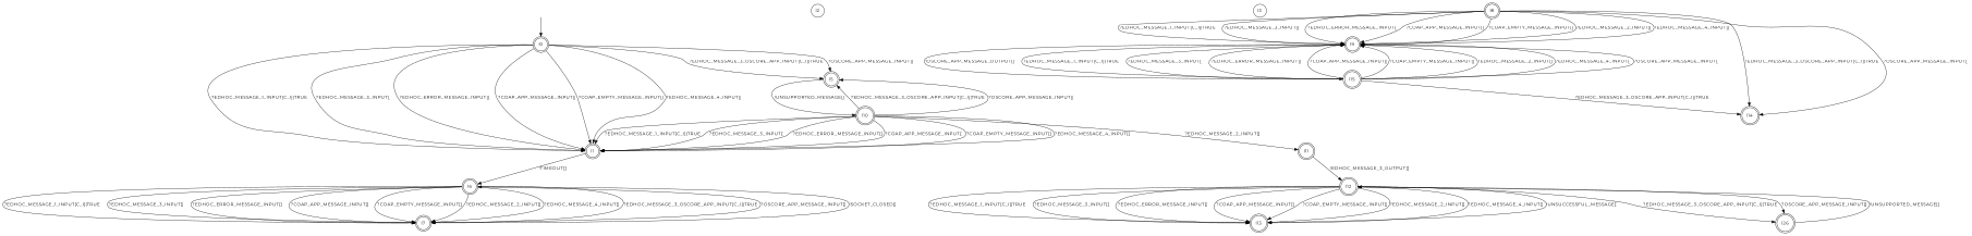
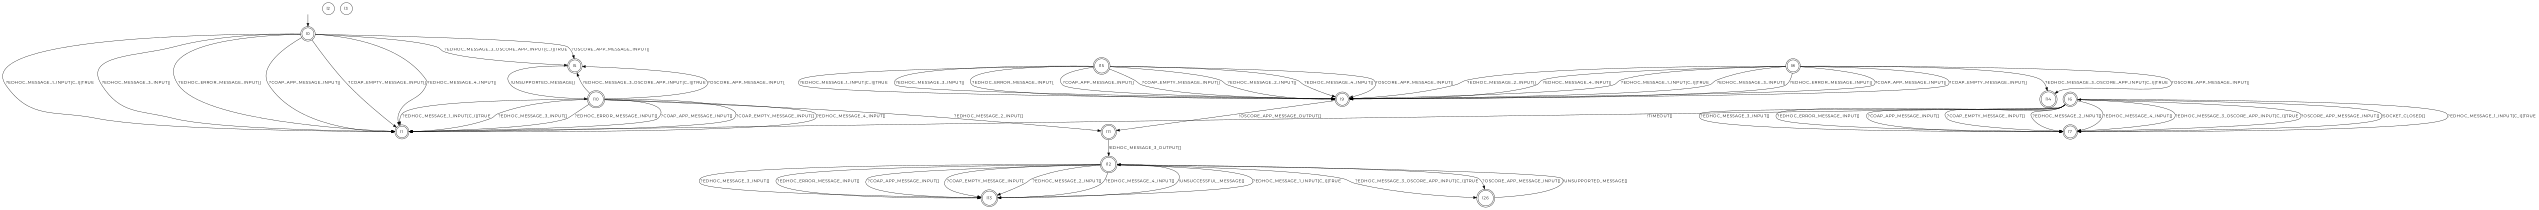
  digraph {
    fontname=Montserrat
    node [fontname=Montserrat shape=doublecircle]
    edge [fontname=Montserrat]
    "" [shape=none]
    l0
    l1
    l5
    l6
    l10
    l7
    l2 [shape=circle]
    l3 [shape=circle]
    l8
    l9
    l14
    l11
    l15
    l12
    l13
    n17 [label=l26]
    "" -> l0
    l0 -> l1 [label=<?EDHOC_MESSAGE_1_INPUT[C_I]|TRUE>]
    l0 -> l1 [label=<?EDHOC_MESSAGE_3_INPUT[]>]
    l0 -> l1 [label=<?EDHOC_ERROR_MESSAGE_INPUT[]>]
    l0 -> l1 [label=<?COAP_APP_MESSAGE_INPUT[]>]
    l0 -> l1 [label=<?COAP_EMPTY_MESSAGE_INPUT[]>]
    l0 -> l1 [label=<?EDHOC_MESSAGE_4_INPUT[]>]
    l0 -> l5 [label=<?EDHOC_MESSAGE_3_OSCORE_APP_INPUT[C_I]|TRUE>]
    l0 -> l5 [label=<?OSCORE_APP_MESSAGE_INPUT[]>]
-   l1 -> l6 [label=<!TIMEOUT[]>]
+   l6 -> l1 [label=<!TIMEOUT[]>]
    l5 -> l10 [label=<!UNSUPPORTED_MESSAGE[]>]
    l6 -> l7 [label=<?EDHOC_MESSAGE_1_INPUT[C_I]|TRUE>]
    l6 -> l7 [label=<?EDHOC_MESSAGE_3_INPUT[]>]
    l6 -> l7 [label=<?EDHOC_ERROR_MESSAGE_INPUT[]>]
    l6 -> l7 [label=<?COAP_APP_MESSAGE_INPUT[]>]
    l6 -> l7 [label=<?COAP_EMPTY_MESSAGE_INPUT[]>]
    l6 -> l7 [label=<?EDHOC_MESSAGE_2_INPUT[]>]
    l6 -> l7 [label=<?EDHOC_MESSAGE_4_INPUT[]>]
    l6 -> l7 [label=<?EDHOC_MESSAGE_3_OSCORE_APP_INPUT[C_I]|TRUE>]
    l6 -> l7 [label=<?OSCORE_APP_MESSAGE_INPUT[]>]
    l10 -> l1 [label=<?EDHOC_MESSAGE_1_INPUT[C_I]|TRUE>]
    l10 -> l1 [label=<?EDHOC_MESSAGE_3_INPUT[]>]
    l10 -> l1 [label=<?EDHOC_ERROR_MESSAGE_INPUT[]>]
    l10 -> l1 [label=<?COAP_APP_MESSAGE_INPUT[]>]
    l10 -> l1 [label=<?COAP_EMPTY_MESSAGE_INPUT[]>]
    l10 -> l1 [label=<?EDHOC_MESSAGE_4_INPUT[]>]
    l10 -> l5 [label=<?EDHOC_MESSAGE_3_OSCORE_APP_INPUT[C_I]|TRUE>]
    l10 -> l5 [label=<?OSCORE_APP_MESSAGE_INPUT[]>]
    l10 -> l11 [label=<?EDHOC_MESSAGE_2_INPUT[]>]
    l7 -> l6 [label=<!SOCKET_CLOSED[]>]
    l8 -> l9 [label=<?EDHOC_MESSAGE_1_INPUT[C_I]|TRUE>]
    l8 -> l9 [label=<?EDHOC_MESSAGE_3_INPUT[]>]
    l8 -> l9 [label=<?EDHOC_ERROR_MESSAGE_INPUT[]>]
    l8 -> l9 [label=<?COAP_APP_MESSAGE_INPUT[]>]
    l8 -> l9 [label=<?COAP_EMPTY_MESSAGE_INPUT[]>]
    l8 -> l9 [label=<?EDHOC_MESSAGE_2_INPUT[]>]
    l8 -> l9 [label=<?EDHOC_MESSAGE_4_INPUT[]>]
    l8 -> l14 [label=<?EDHOC_MESSAGE_3_OSCORE_APP_INPUT[C_I]|TRUE>]
    l8 -> l14 [label=<?OSCORE_APP_MESSAGE_INPUT[]>]
-   l9 -> l15 [label=<!OSCORE_APP_MESSAGE_OUTPUT[]>]
+   l9 -> l11 [label=<!OSCORE_APP_MESSAGE_OUTPUT[]>]
    l11 -> l12 [label=<!EDHOC_MESSAGE_3_OUTPUT[]>]
    l15 -> l9 [label=<?EDHOC_MESSAGE_1_INPUT[C_I]|TRUE>]
    l15 -> l9 [label=<?EDHOC_MESSAGE_3_INPUT[]>]
    l15 -> l9 [label=<?EDHOC_ERROR_MESSAGE_INPUT[]>]
    l15 -> l9 [label=<?COAP_APP_MESSAGE_INPUT[]>]
    l15 -> l9 [label=<?COAP_EMPTY_MESSAGE_INPUT[]>]
    l15 -> l9 [label=<?EDHOC_MESSAGE_2_INPUT[]>]
    l15 -> l9 [label=<?EDHOC_MESSAGE_4_INPUT[]>]
    l15 -> l9 [label=<?OSCORE_APP_MESSAGE_INPUT[]>]
-   l15 -> l14 [label=<?EDHOC_MESSAGE_3_OSCORE_APP_INPUT[C_I]|TRUE>]
    l12 -> l13 [label=<?EDHOC_MESSAGE_1_INPUT[C_I]|TRUE>]
    l12 -> l13 [label=<?EDHOC_MESSAGE_3_INPUT[]>]
    l12 -> l13 [label=<?EDHOC_ERROR_MESSAGE_INPUT[]>]
    l12 -> l13 [label=<?COAP_APP_MESSAGE_INPUT[]>]
    l12 -> l13 [label=<?COAP_EMPTY_MESSAGE_INPUT[]>]
    l12 -> l13 [label=<?EDHOC_MESSAGE_2_INPUT[]>]
    l12 -> l13 [label=<?EDHOC_MESSAGE_4_INPUT[]>]
    l12 -> n17 [label=<?EDHOC_MESSAGE_3_OSCORE_APP_INPUT[C_I]|TRUE>]
    l12 -> n17 [label=<?OSCORE_APP_MESSAGE_INPUT[]>]
    l13 -> l12 [label=<!UNSUCCESSFUL_MESSAGE[]>]
    n17 -> l12 [label=<!UNSUPPORTED_MESSAGE[]>]
  }
